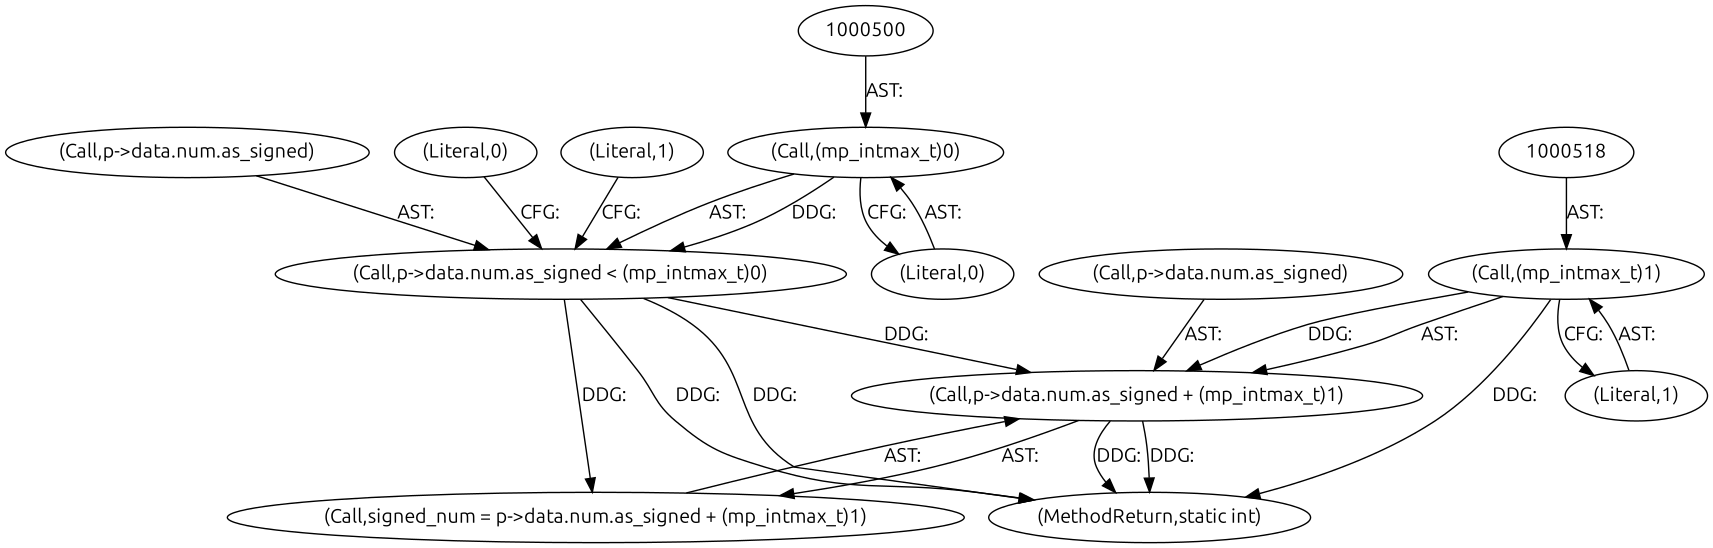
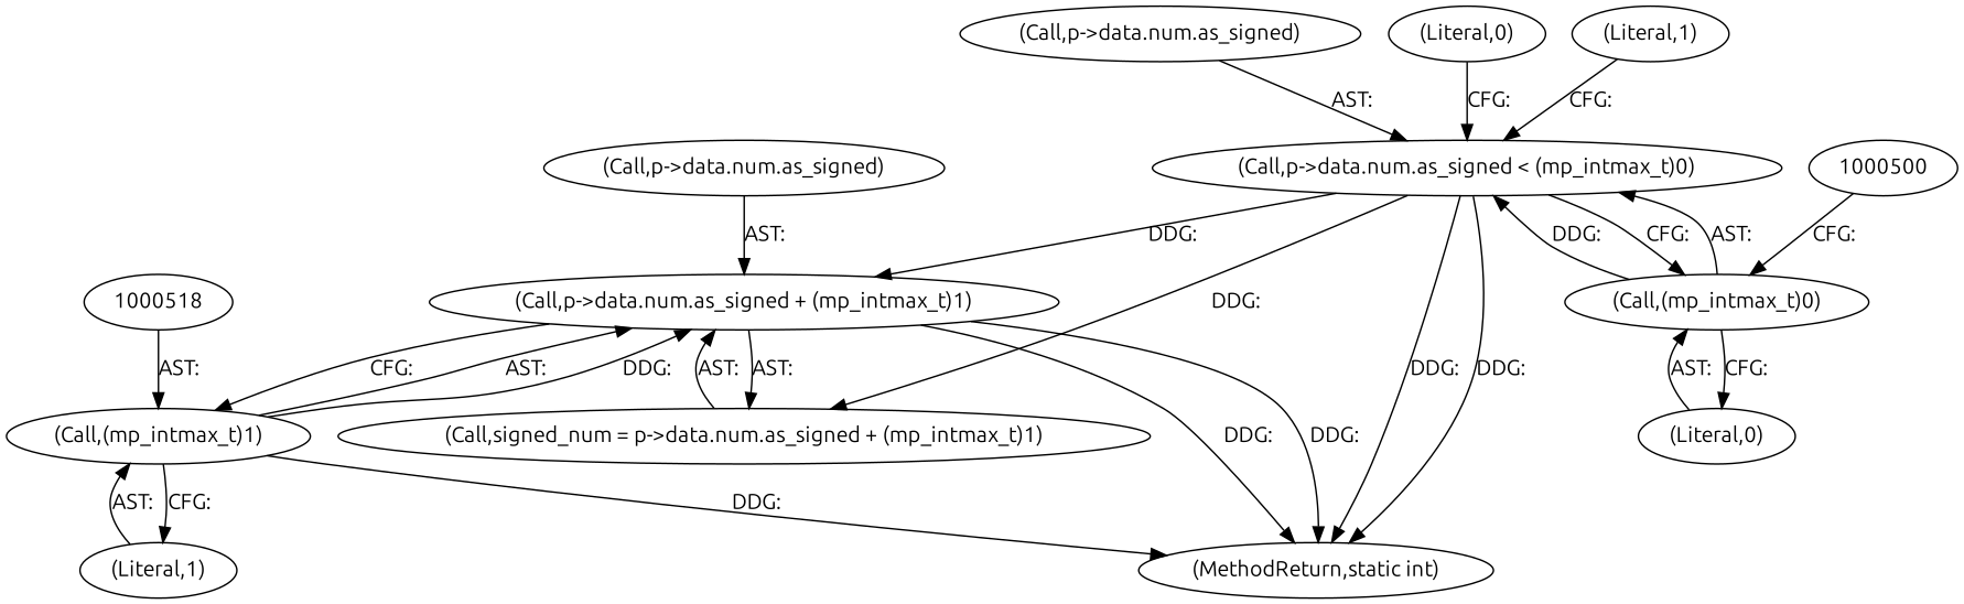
  digraph {
    fontname=Ubuntu
    node [fontname=Ubuntu]
    edge [fontname=Ubuntu]
    n1 [label="(Call,p->data.num.as_signed + (mp_intmax_t)1)"]
    n2 [label="(Call,(mp_intmax_t)1)"]
    n3 [label="(MethodReturn,static int)"]
    n4 [label="(Call,signed_num = p->data.num.as_signed + (mp_intmax_t)1)"]
    n5 [label="(Literal,1)"]
    n6 [label="(Call,p->data.num.as_signed < (mp_intmax_t)0)"]
    n7 [label="(Call,(mp_intmax_t)0)"]
    n8 [label="(Literal,0)"]
    n9 [label="(Call,p->data.num.as_signed)"]
    n10 [label="(Literal,0)"]
    n11 [label="(Literal,1)"]
    n12 [label="(Call,p->data.num.as_signed)"]
    1000500
    1000518
+   n1 -> n2 [label="CFG: "]
    n1 -> n3 [label="DDG: "]
    n1 -> n3 [label="DDG: "]
    n1 -> n4 [label="AST: "]
    n2 -> n1 [label="AST: "]
    n2 -> n1 [label="DDG: "]
    n2 -> n3 [label="DDG: "]
    n2 -> n5 [label="CFG: "]
    n4 -> n1 [label="AST: "]
    n5 -> n2 [label="AST: "]
    n6 -> n1 [label="DDG: "]
    n6 -> n3 [label="DDG: "]
    n6 -> n3 [label="DDG: "]
    n6 -> n4 [label="DDG: "]
+   n6 -> n7 [label="CFG: "]
    n7 -> n6 [label="AST: "]
    n7 -> n6 [label="DDG: "]
    n7 -> n8 [label="CFG: "]
    n8 -> n7 [label="AST: "]
    n9 -> n6 [label="AST: "]
    n10 -> n6 [label="CFG: "]
    n11 -> n6 [label="CFG: "]
    n12 -> n1 [label="AST: "]
-   1000500 -> n7 [label="AST: "]
+   1000500 -> n7 [label="CFG: "]
    1000518 -> n2 [label="AST: "]
  }
